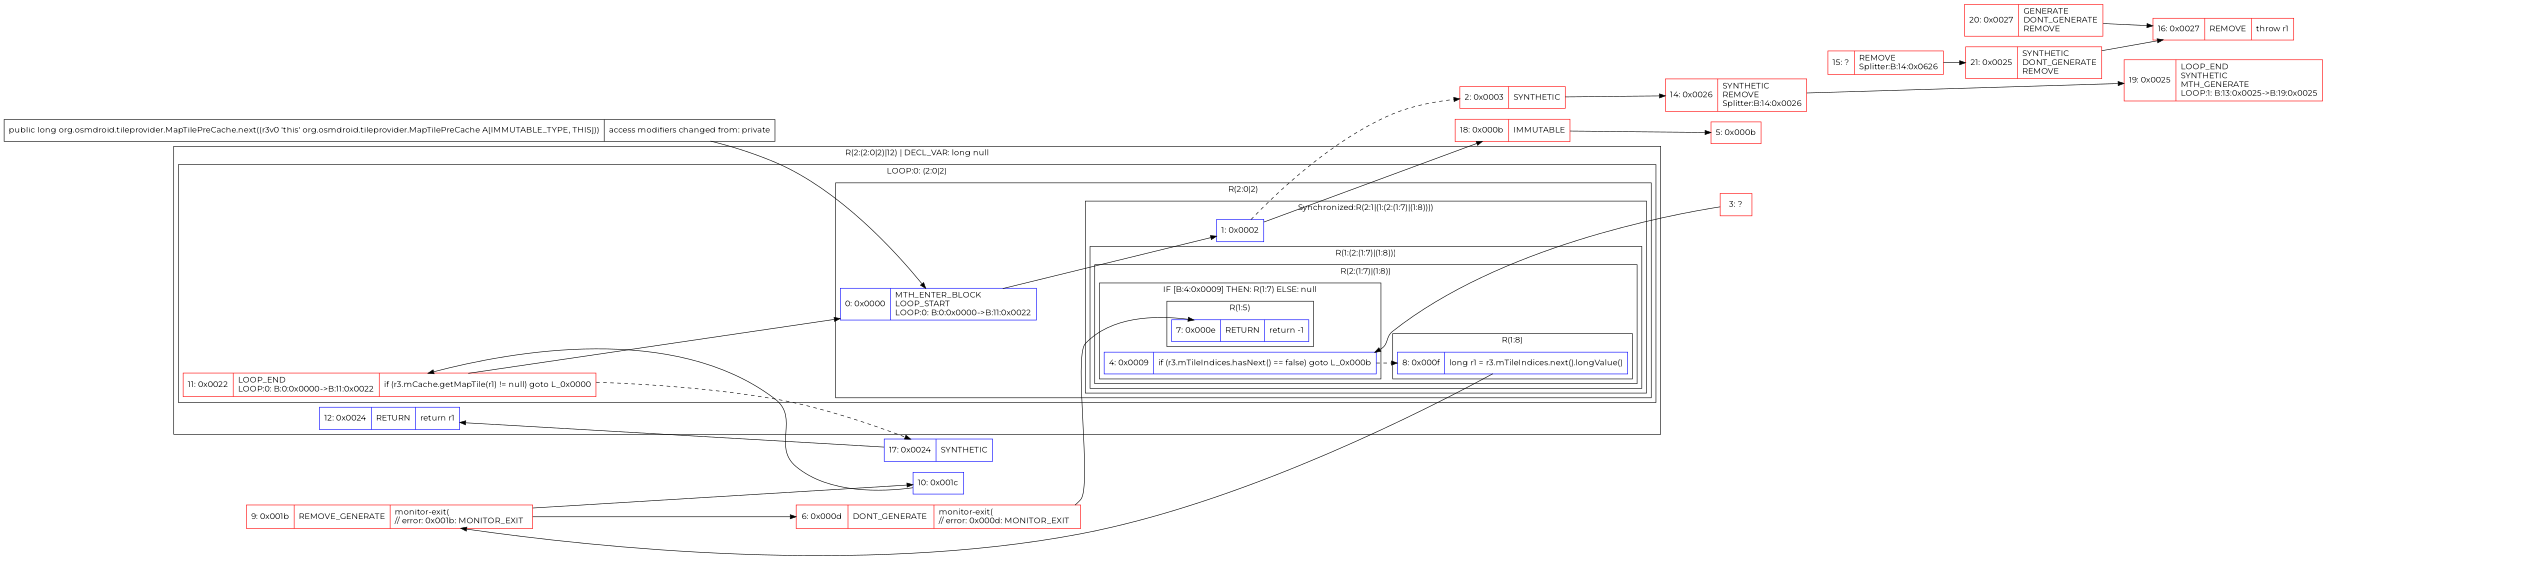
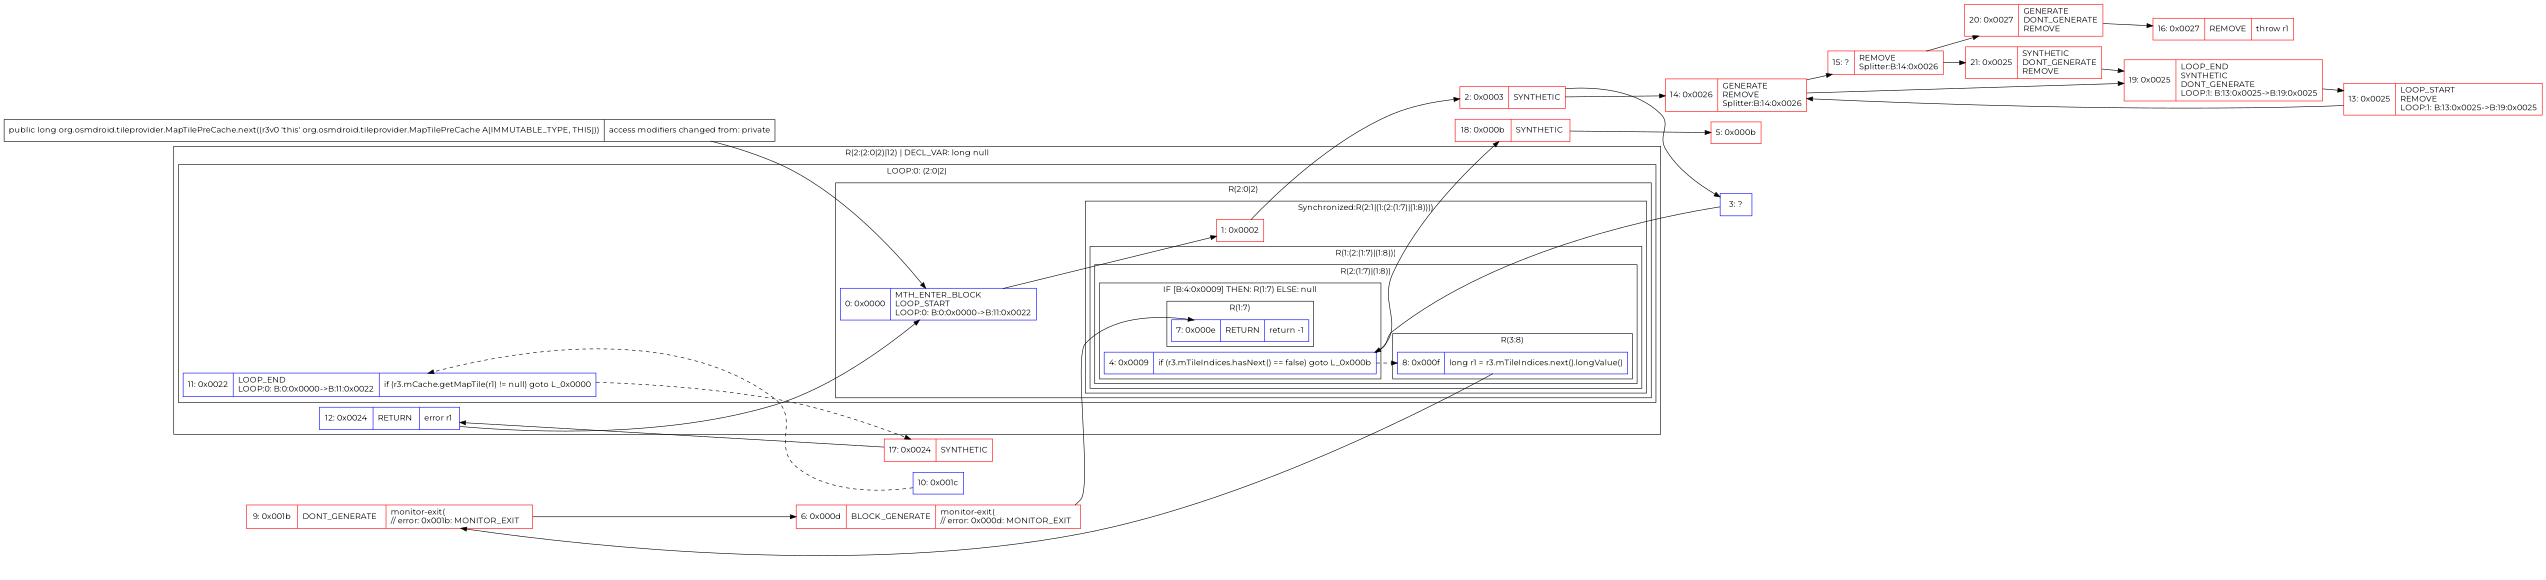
  digraph {
    fontname=Montserrat
    rankdir=LR
    node [color=red fontname=Montserrat shape=record]
    edge [fontname=Montserrat]
    n1 [color=blue label="{7\:\ 0x000e|RETURN\l|return \-1\l}"]
    n2 [color=blue label="{4\:\ 0x0009|if (r3.mTileIndices.hasNext() == false) goto L_0x000b\l}"]
    n3 [color=blue label="{8\:\ 0x000f|long r1 = r3.mTileIndices.next().longValue()\l}"]
-   n4 [color=blue label="{1\:\ 0x0002}"]
+   n4 [label="{1\:\ 0x0002}"]
    n5 [color=blue label="{0\:\ 0x0000|MTH_ENTER_BLOCK\lLOOP_START\lLOOP:0: B:0:0x0000\-\>B:11:0x0022\l}"]
-   n6 [label="{11\:\ 0x0022|LOOP_END\lLOOP:0: B:0:0x0000\-\>B:11:0x0022\l|if (r3.mCache.getMapTile(r1) != null) goto L_0x0000\l}"]
-   n7 [color=blue label="{12\:\ 0x0024|RETURN\l|return r1\l}"]
-   n8 [label="{18\:\ 0x000b|IMMUTABLE\l}"]
-   n9 [label="{9\:\ 0x001b|REMOVE_GENERATE\l|monitor\-exit(\l\/\/ error: 0x001b: MONITOR_EXIT  \l}"]
+   n6 [color=blue label="{11\:\ 0x0022|LOOP_END\lLOOP:0: B:0:0x0000\-\>B:11:0x0022\l|if (r3.mCache.getMapTile(r1) != null) goto L_0x0000\l}"]
+   n7 [color=blue label="{12\:\ 0x0024|RETURN\l|error r1\l}"]
+   n8 [label="{18\:\ 0x000b|SYNTHETIC\l}"]
+   n9 [label="{9\:\ 0x001b|DONT_GENERATE\l|monitor\-exit(\l\/\/ error: 0x001b: MONITOR_EXIT  \l}"]
    n10 [label="{2\:\ 0x0003|SYNTHETIC\l}"]
-   n11 [color=blue label="{17\:\ 0x0024|SYNTHETIC\l}"]
-   n12 [label="{3\:\ ?}"]
-   n13 [label="{14\:\ 0x0026|SYNTHETIC\lREMOVE\lSplitter:B:14:0x0026\l}"]
+   n11 [label="{17\:\ 0x0024|SYNTHETIC\l}"]
+   n12 [color=blue label="{3\:\ ?}"]
+   n13 [label="{14\:\ 0x0026|GENERATE\lREMOVE\lSplitter:B:14:0x0026\l}"]
    n14 [label="{5\:\ 0x000b}"]
-   n15 [label="{6\:\ 0x000d|DONT_GENERATE\l|monitor\-exit(\l\/\/ error: 0x000d: MONITOR_EXIT  \l}"]
+   n15 [label="{6\:\ 0x000d|BLOCK_GENERATE\l|monitor\-exit(\l\/\/ error: 0x000d: MONITOR_EXIT  \l}"]
    n16 [color=blue label="{10\:\ 0x001c}"]
-   n18 [label="{15\:\ ?|REMOVE\lSplitter:B:14:0x0626\l}"]
-   n19 [label="{19\:\ 0x0025|LOOP_END\lSYNTHETIC\lMTH_GENERATE\lLOOP:1: B:13:0x0025\-\>B:19:0x0025\l}"]
+   n17 [label="{13\:\ 0x0025|LOOP_START\lREMOVE\lLOOP:1: B:13:0x0025\-\>B:19:0x0025\l}"]
+   n18 [label="{15\:\ ?|REMOVE\lSplitter:B:14:0x0026\l}"]
+   n19 [label="{19\:\ 0x0025|LOOP_END\lSYNTHETIC\lDONT_GENERATE\lLOOP:1: B:13:0x0025\-\>B:19:0x0025\l}"]
    n20 [label="{20\:\ 0x0027|GENERATE\lDONT_GENERATE\lREMOVE\l}"]
    n21 [label="{21\:\ 0x0025|SYNTHETIC\lDONT_GENERATE\lREMOVE\l}"]
    n22 [label="{16\:\ 0x0027|REMOVE\l|throw r1\l}"]
    n23 [label="{public long org.osmdroid.tileprovider.MapTilePreCache.next((r3v0 'this' org.osmdroid.tileprovider.MapTilePreCache A[IMMUTABLE_TYPE, THIS]))  | access modifiers changed from: private\l}" color=""]
    subgraph cluster_1 {
      label="R(2:(2:0|2)|12) | DECL_VAR: long null\l"
      n7
      subgraph cluster_2 {
        label="LOOP:0: (2:0|2)"
        n6
        subgraph cluster_3 {
          label="R(2:0|2)"
          n5
          subgraph cluster_4 {
            label="Synchronized:R(2:1|(1:(2:(1:7)|(1:8))))"
            n4
            subgraph cluster_5 {
              label="R(1:(2:(1:7)|(1:8)))"
              subgraph cluster_6 {
                label="R(2:(1:7)|(1:8))"
                subgraph cluster_7 {
                  label="IF [B:4:0x0009] THEN: R(1:7) ELSE: null"
                  n2
                  subgraph cluster_8 {
-                   label="R(1:5)"
+                   label="R(1:7)"
                    n1
                  }
                }
                subgraph cluster_9 {
-                 label="R(1:8)"
+                 label="R(3:8)"
                  n3
                }
              }
            }
          }
        }
      }
    }
    n2 -> n3 [style=dashed]
-   n4 -> n8
+   n2 -> n8
    n3 -> n9
-   n4 -> n10 [style=dashed]
+   n4 -> n10
    n5 -> n4
-   n6 -> n5
+   n7 -> n5
    n6 -> n11 [style=dashed]
    n8 -> n14
    n9 -> n15
-   n9 -> n16
+   n10 -> n12
    n10 -> n13
    n11 -> n7
    n12 -> n2
+   n13 -> n18
    n13 -> n19
    n15 -> n1
-   n16 -> n6
+   n16 -> n6 [style=dashed]
+   n17 -> n13
+   n18 -> n20
    n18 -> n21
+   n19 -> n17
    n20 -> n22
-   n21 -> n22
+   n21 -> n19
    n23 -> n5
  }
